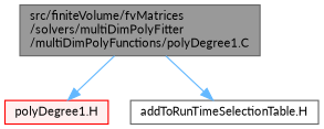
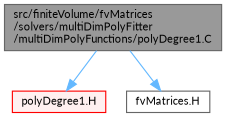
  digraph {
    fontname=Lato
    node [fontname=Lato fontsize=10 shape=box style=filled]
    edge [color=steelblue1 fontname=Lato fontsize=10 labelfontname=Helvetica labelfontsize=10 style=solid]
    n1 [color=gray40 fillcolor=grey60 fontcolor=black height=0.2 label="src/finiteVolume/fvMatrices\l/solvers/multiDimPolyFitter\l/multiDimPolyFunctions/polyDegree1.C" width=0.4]
    n2 [color=red fillcolor="#FFF0F0" height=0.2 label="polyDegree1.H" width=0.4]
-   n3 [color=grey40 fillcolor=white height=0.2 label="addToRunTimeSelectionTable.H" width=0.4]
+   n3 [color=grey40 fillcolor=white height=0.2 label="fvMatrices.H" width=0.4]
    n1 -> n2
    n1 -> n3
  }
